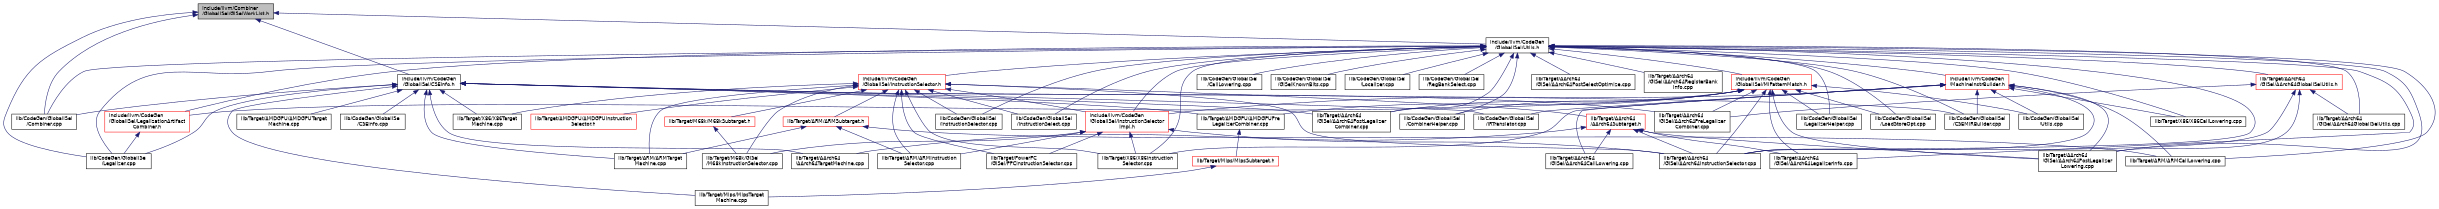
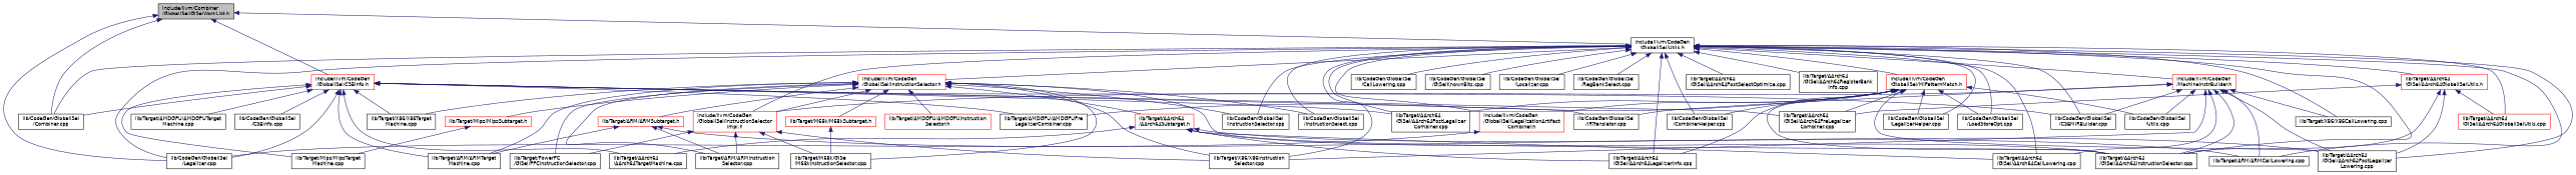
  digraph {
    node [color=black fontname=Helvetica fontsize=10 shape=record]
    edge [color=midnightblue dir=back fontname=Helvetica fontsize=10 labelfontname=Helvetica labelfontsize=10 style=solid]
    n1 [fillcolor=grey75 fontcolor=black height=0.2 label="include/llvm/Combiner\l/GlobalISel/GISelWorkList.h" style=filled width=0.4]
-   n2 [height=0.2 label="include/llvm/CodeGen\l/GlobalISel/CSEInfo.h" width=0.4]
+   n2 [color=red height=0.2 label="include/llvm/CodeGen\l/GlobalISel/CSEInfo.h" width=0.4]
    n3 [height=0.2 label="lib/CodeGen/GlobalISel\l/Combiner.cpp" width=0.4]
    n4 [height=0.2 label="lib/CodeGen/GlobalISel\l/Legalizer.cpp" width=0.4]
    n5 [height=0.2 label="include/llvm/CodeGen\l/GlobalISel/Utils.h" width=0.4]
    n6 [height=0.2 label="lib/CodeGen/GlobalISel\l/CSEInfo.cpp" width=0.4]
    n7 [height=0.2 label="lib/CodeGen/GlobalISel\l/CSEMIRBuilder.cpp" width=0.4]
    n8 [height=0.2 label="lib/CodeGen/GlobalISel\l/IRTranslator.cpp" width=0.4]
    n9 [height=0.2 label="lib/Target/AArch64\l/AArch64TargetMachine.cpp" width=0.4]
    n10 [height=0.2 label="lib/Target/AArch64\l/GISel/AArch64PostLegalizer\lCombiner.cpp" width=0.4]
    n11 [height=0.2 label="lib/Target/AArch64\l/GISel/AArch64PreLegalizer\lCombiner.cpp" width=0.4]
    n12 [height=0.2 label="lib/Target/AMDGPU/AMDGPUPre\lLegalizerCombiner.cpp" width=0.4]
    n13 [height=0.2 label="lib/Target/AMDGPU/AMDGPUTarget\lMachine.cpp" width=0.4]
    n14 [height=0.2 label="lib/Target/ARM/ARMTarget\lMachine.cpp" width=0.4]
    n15 [height=0.2 label="lib/Target/Mips/MipsTarget\lMachine.cpp" width=0.4]
    n16 [height=0.2 label="lib/Target/X86/X86Target\lMachine.cpp" width=0.4]
    n17 [color=red height=0.2 label="include/llvm/CodeGen\l/GlobalISel/InstructionSelector.h" width=0.4]
    n18 [color=red height=0.2 label="include/llvm/CodeGen\l/GlobalISel/InstructionSelector\lImpl.h" width=0.4]
    n19 [height=0.2 label="lib/Target/AArch64\l/GISel/AArch64InstructionSelector.cpp" width=0.4]
    n20 [height=0.2 label="lib/Target/X86/X86Instruction\lSelector.cpp" width=0.4]
    n21 [height=0.2 label="lib/CodeGen/GlobalISel\l/InstructionSelect.cpp" width=0.4]
    n22 [height=0.2 label="lib/CodeGen/GlobalISel\l/InstructionSelector.cpp" width=0.4]
    n23 [height=0.2 label="lib/Target/AArch64\l/GISel/AArch64CallLowering.cpp" width=0.4]
    n24 [height=0.2 label="lib/Target/AArch64\l/GISel/AArch64LegalizerInfo.cpp" width=0.4]
    n25 [height=0.2 label="lib/Target/AArch64\l/GISel/AArch64PostLegalizer\lLowering.cpp" width=0.4]
    n26 [height=0.2 label="lib/Target/ARM/ARMCallLowering.cpp" width=0.4]
    n27 [color=red height=0.2 label="include/llvm/CodeGen\l/GlobalISel/LegalizationArtifact\lCombiner.h" width=0.4]
    n28 [color=red height=0.2 label="include/llvm/CodeGen\l/GlobalISel/MIPatternMatch.h" width=0.4]
    n29 [height=0.2 label="lib/CodeGen/GlobalISel\l/CombinerHelper.cpp" width=0.4]
    n30 [height=0.2 label="lib/CodeGen/GlobalISel\l/LegalizerHelper.cpp" width=0.4]
    n31 [height=0.2 label="lib/CodeGen/GlobalISel\l/LoadStoreOpt.cpp" width=0.4]
    n32 [color=red height=0.2 label="include/llvm/CodeGen\l/MachineInstrBuilder.h" width=0.4]
    n33 [height=0.2 label="lib/Target/X86/X86CallLowering.cpp" width=0.4]
    n34 [height=0.2 label="lib/CodeGen/GlobalISel\l/CallLowering.cpp" width=0.4]
    n35 [height=0.2 label="lib/CodeGen/GlobalISel\l/GISelKnownBits.cpp" width=0.4]
    n36 [height=0.2 label="lib/CodeGen/GlobalISel\l/Localizer.cpp" width=0.4]
    n37 [height=0.2 label="lib/CodeGen/GlobalISel\l/RegBankSelect.cpp" width=0.4]
    n38 [color=red height=0.2 label="lib/Target/AArch64\l/GISel/AArch64GlobalISelUtils.h" width=0.4]
-   n39 [height=0.2 label="lib/Target/AArch64\l/GISel/AArch64GlobalISelUtils.cpp" width=0.4]
+   n39 [color=red height=0.2 label="lib/Target/AArch64\l/GISel/AArch64GlobalISelUtils.cpp" width=0.4]
    n40 [height=0.2 label="lib/Target/AArch64\l/GISel/AArch64PostSelectOptimize.cpp" width=0.4]
    n41 [height=0.2 label="lib/Target/AArch64\l/GISel/AArch64RegisterBank\lInfo.cpp" width=0.4]
    n42 [height=0.2 label="lib/Target/ARM/ARMInstruction\lSelector.cpp" width=0.4]
    n43 [height=0.2 label="lib/Target/M68k/GISel\l/M68kInstructionSelector.cpp" width=0.4]
    n44 [height=0.2 label="lib/Target/PowerPC\l/GISel/PPCInstructionSelector.cpp" width=0.4]
    n45 [color=red height=0.2 label="lib/Target/AArch64\l/AArch64Subtarget.h" width=0.4]
    n46 [color=red height=0.2 label="lib/Target/AMDGPU/AMDGPUInstruction\lSelector.h" width=0.4]
    n47 [color=red height=0.2 label="lib/Target/ARM/ARMSubtarget.h" width=0.4]
    n48 [color=red height=0.2 label="lib/Target/M68k/M68kSubtarget.h" width=0.4]
    n49 [color=red height=0.2 label="lib/Target/Mips/MipsSubtarget.h" width=0.4]
    n50 [height=0.2 label="lib/CodeGen/GlobalISel\l/Utils.cpp" width=0.4]
    n1 -> n2
    n1 -> n3
    n1 -> n4
    n1 -> n5
    n2 -> n3
    n2 -> n4
    n2 -> n6
    n2 -> n7
    n2 -> n8
    n2 -> n9
    n2 -> n10
    n2 -> n11
    n2 -> n12
    n2 -> n13
    n2 -> n14
    n2 -> n15
    n2 -> n16
    n5 -> n3
    n5 -> n4
    n5 -> n7
    n5 -> n10
    n5 -> n17
    n5 -> n18
    n5 -> n19
    n5 -> n20
    n5 -> n21
    n5 -> n22
+   n5 -> n23
    n5 -> n24
    n5 -> n25
    n5 -> n26
    n5 -> n27
    n5 -> n28
    n5 -> n29
    n5 -> n30
    n5 -> n31
    n5 -> n32
    n5 -> n33
    n5 -> n34
    n5 -> n35
    n5 -> n36
    n5 -> n37
    n5 -> n38
    n5 -> n39
    n5 -> n40
    n5 -> n41
    n17 -> n14
    n17 -> n16
    n17 -> n18
    n17 -> n19
    n17 -> n20
    n17 -> n21
    n17 -> n22
    n17 -> n42
    n17 -> n43
    n17 -> n44
    n17 -> n45
    n17 -> n46
    n17 -> n47
    n17 -> n48
-   n12 -> n49
-   n18 -> n19
+   n17 -> n49
    n18 -> n20
    n18 -> n42
    n18 -> n43
    n18 -> n44
    n27 -> n4
    n28 -> n10
    n28 -> n11
    n28 -> n12
    n28 -> n19
    n28 -> n24
    n28 -> n25
    n28 -> n27
    n28 -> n29
    n28 -> n30
    n28 -> n31
    n28 -> n50
    n32 -> n7
    n32 -> n8
    n32 -> n18
    n32 -> n19
    n32 -> n20
    n32 -> n23
    n32 -> n25
    n32 -> n26
    n32 -> n33
    n32 -> n50
    n38 -> n11
    n38 -> n19
    n38 -> n25
    n38 -> n39
    n45 -> n9
    n45 -> n19
    n45 -> n23
    n45 -> n24
    n45 -> n25
    n47 -> n14
    n47 -> n26
    n47 -> n42
    n48 -> n43
    n49 -> n15
  }
